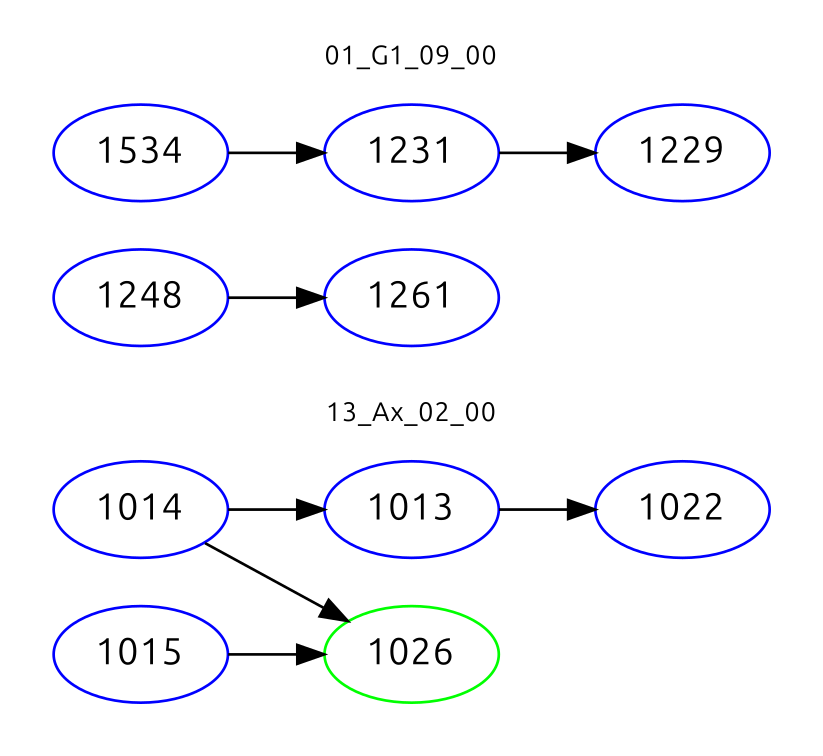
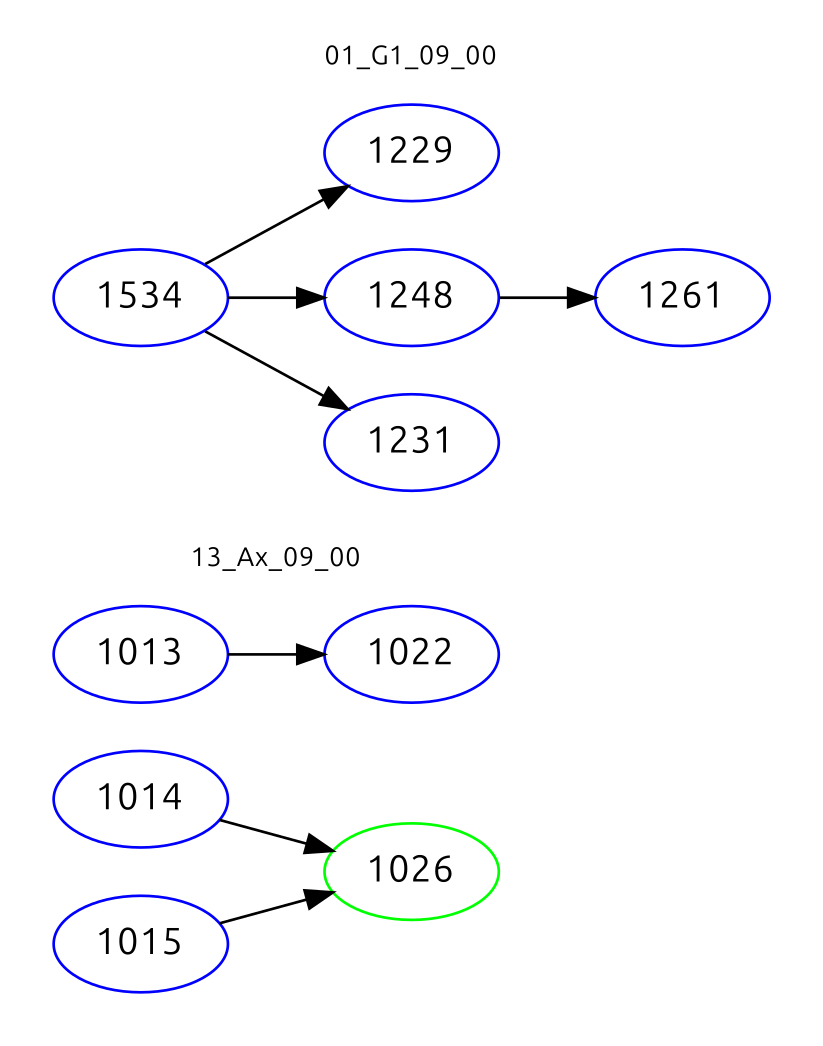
  digraph {
    fontname=Ubuntu
    rankdir=LR
    node [color=blue fontname=Ubuntu]
    edge [color=black fontname=Ubuntu]
    n1 [label=1014]
    n2 [label=1013]
    n3 [label=1015]
    n4 [label=1022]
    n5 [color=green label=1026]
    n6 [label=1534]
    n7 [label=1231]
    n8 [label=1248]
    n9 [label=1229]
    n10 [label=1261]
    subgraph cluster_1 {
      color=white
      fontsize=10
-     label="13_Ax_02_00"
+     label="13_Ax_09_00"
      n1
      n2
      n3
      n4
      n5
    }
    subgraph cluster_2 {
      color=white
      fontsize=10
      label="01_G1_09_00"
      n6
      n7
      n8
      n9
      n10
    }
-   n1 -> n2
    n1 -> n5
    n2 -> n4
    n3 -> n5
    n6 -> n7
-   n7 -> n9
+   n6 -> n8
+   n6 -> n9
    n8 -> n10
  }
